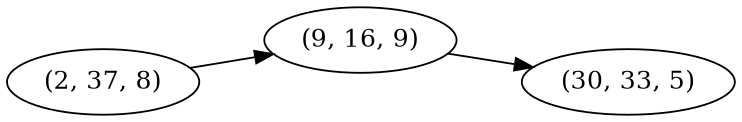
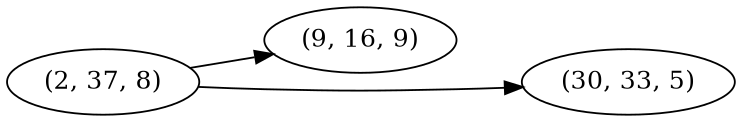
  digraph {
    rankdir=LR
    n1 [label="(2, 37, 8)"]
    "(9, 16, 9)"
    "(30, 33, 5)"
    n1 -> "(9, 16, 9)"
-   "(9, 16, 9)" -> "(30, 33, 5)"
+   n1 -> "(30, 33, 5)"
  }
